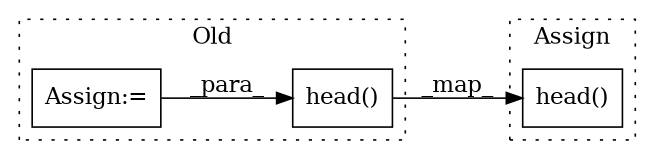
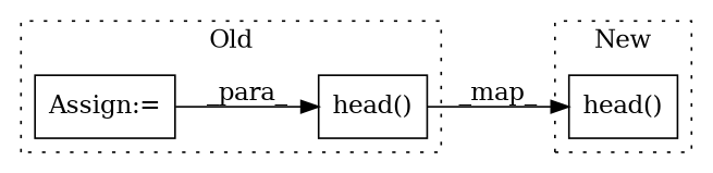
  digraph {
    rankdir=LR
    node [a=75 l="10,20" shape=box]
    n1 [label="head()" s="1380,1393"]
    n2 [a=68 l=3 label="Assign:=" s=1262]
    n3 [label="head()" s="1090,1107"]
    subgraph cluster_1 {
      label=Old
      style=dotted
      n1
      n2
    }
    subgraph cluster_2 {
-     label=Assign
+     label=New
      style=dotted
      n3
    }
    n1 -> n3 [label=_map_]
    n2 -> n1 [label=_para_]
  }
